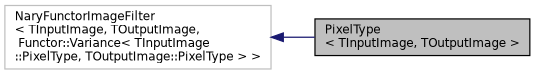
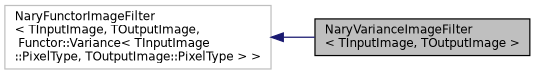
  digraph {
    rankdir=LR
    node [fontname=Helvetica fontsize=10 shape=record style=filled]
-   n1 [color=black fillcolor=grey75 fontcolor=black height=0.2 label="PixelType\l\< TInputImage, TOutputImage \>" width=0.4]
+   n1 [color=black fillcolor=grey75 fontcolor=black height=0.2 label="NaryVarianceImageFilter\l\< TInputImage, TOutputImage \>" width=0.4]
    n2 [color=grey75 fillcolor=white height=0.2 label="NaryFunctorImageFilter\l\< TInputImage, TOutputImage,\l Functor::Variance\< TInputImage\l::PixelType, TOutputImage::PixelType \> \>" width=0.4]
    n2 -> n1 [color=midnightblue dir=back fontname=Helvetica fontsize=10 labelfontname=Helvetica labelfontsize=10 style=solid]
  }
